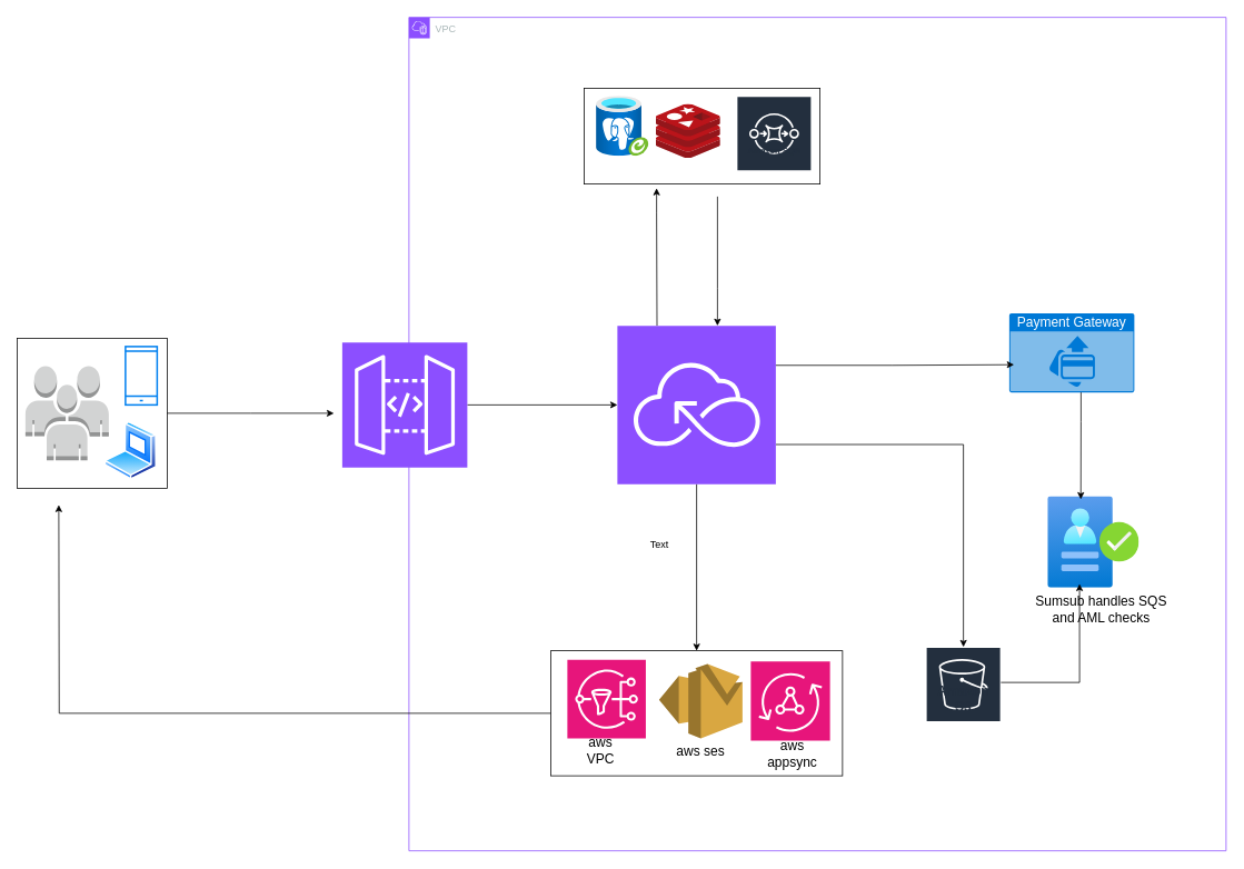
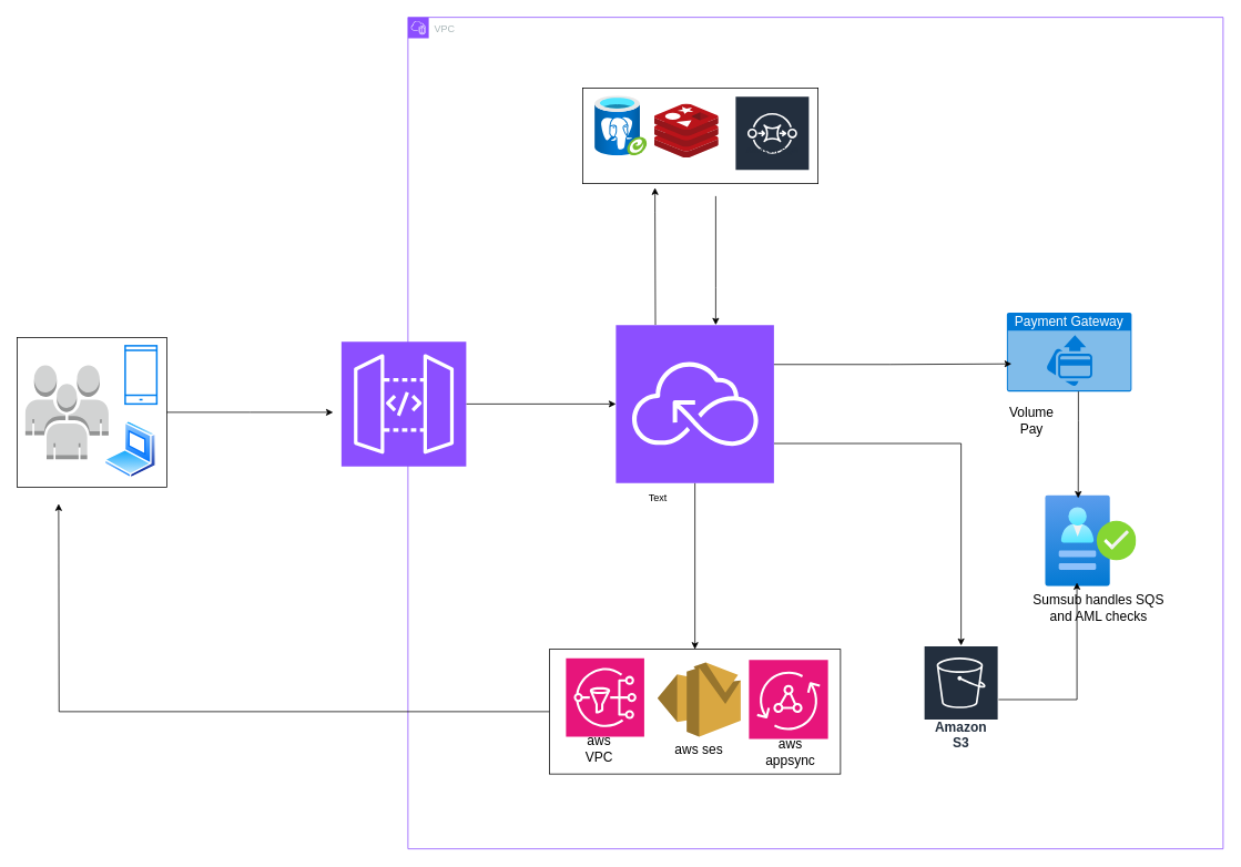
  <mxCell id="0" />
  <mxCell id="1" parent="0" />
  <mxCell id="2" value="VPC" style="points=[[0,0],[0.25,0],[0.5,0],[0.75,0],[1,0],[1,0.25],[1,0.5],[1,0.75],[1,1],[0.75,1],[0.5,1],[0.25,1],[0,1],[0,0.75],[0,0.5],[0,0.25]];outlineConnect=0;gradientColor=none;html=1;whiteSpace=wrap;fontSize=12;fontStyle=0;container=1;pointerEvents=0;collapsible=0;recursiveResize=0;shape=mxgraph.aws4.group;grIcon=mxgraph.aws4.group_vpc2;strokeColor=#8C4FFF;fillColor=none;verticalAlign=top;align=left;spacingLeft=30;fontColor=#AAB7B8;dashed=0;" parent="1" vertex="1"><mxGeometry x="490" y="20" width="980" height="1000" as="geometry" /></mxCell>
  <mxCell id="3" style="edgeStyle=orthogonalEdgeStyle;rounded=0;orthogonalLoop=1;jettySize=auto;html=1;" parent="2" source="4" target="11" edge="1"><mxGeometry relative="1" as="geometry" /></mxCell>
  <mxCell id="4" value="" style="sketch=0;points=[[0,0,0],[0.25,0,0],[0.5,0,0],[0.75,0,0],[1,0,0],[0,1,0],[0.25,1,0],[0.5,1,0],[0.75,1,0],[1,1,0],[0,0.25,0],[0,0.5,0],[0,0.75,0],[1,0.25,0],[1,0.5,0],[1,0.75,0]];outlineConnect=0;fontColor=#232F3E;fillColor=#8C4FFF;strokeColor=#ffffff;dashed=0;verticalLabelPosition=bottom;verticalAlign=top;align=center;html=1;fontSize=12;fontStyle=0;aspect=fixed;shape=mxgraph.aws4.resourceIcon;resIcon=mxgraph.aws4.api_gateway;" parent="2" vertex="1"><mxGeometry x="-80" y="390" width="150" height="150" as="geometry" /></mxCell>
  <mxCell id="5" style="edgeStyle=orthogonalEdgeStyle;rounded=0;orthogonalLoop=1;jettySize=auto;html=1;" parent="2" target="11" edge="1"><mxGeometry relative="1" as="geometry"><mxPoint x="370" y="215" as="sourcePoint" /><Array as="points"><mxPoint x="370" y="325" /><mxPoint x="370" y="325" /></Array></mxGeometry></mxCell>
  <mxCell id="6" value="" style="image;aspect=fixed;html=1;points=[];align=center;fontSize=12;image=img/lib/azure2/identity/Verification_As_A_Service.svg;" parent="2" vertex="1"><mxGeometry x="766.36" y="575" width="109.53" height="109.53" as="geometry" /></mxCell>
- <mxCell id="7" value="&lt;font style=&quot;font-size: 16px;&quot;&gt;Amazon S3&lt;/font&gt;" style="sketch=0;outlineConnect=0;fontColor=#232F3E;gradientColor=none;strokeColor=#ffffff;fillColor=#232F3E;dashed=0;verticalLabelPosition=middle;verticalAlign=bottom;align=center;html=1;whiteSpace=wrap;fontSize=10;fontStyle=1;spacing=3;shape=mxgraph.aws4.productIcon;prIcon=mxgraph.aws4.s3;" parent="2" vertex="1"><mxGeometry x="620" y="755.47" width="90" height="85" as="geometry" /></mxCell>
+ <mxCell id="7" value="&lt;font style=&quot;font-size: 16px;&quot;&gt;Amazon S3&lt;/font&gt;" style="sketch=0;outlineConnect=0;fontColor=#232F3E;gradientColor=none;strokeColor=#ffffff;fillColor=#232F3E;dashed=0;verticalLabelPosition=middle;verticalAlign=bottom;align=center;html=1;whiteSpace=wrap;fontSize=10;fontStyle=1;spacing=3;shape=mxgraph.aws4.productIcon;prIcon=mxgraph.aws4.s3;" parent="2" vertex="1"><mxGeometry x="620" y="755.47" width="90" height="130" as="geometry" /></mxCell>
  <mxCell id="8" style="edgeStyle=orthogonalEdgeStyle;rounded=0;orthogonalLoop=1;jettySize=auto;html=1;exitX=0.25;exitY=0;exitDx=0;exitDy=0;exitPerimeter=0;" parent="2" source="11" edge="1"><mxGeometry relative="1" as="geometry"><mxPoint x="297" y="205" as="targetPoint" /><Array as="points"><mxPoint x="298" y="235" /><mxPoint x="298" y="235" /></Array></mxGeometry></mxCell>
  <mxCell id="9" style="edgeStyle=orthogonalEdgeStyle;rounded=0;orthogonalLoop=1;jettySize=auto;html=1;entryX=0.5;entryY=0;entryDx=0;entryDy=0;" parent="2" source="11" target="16" edge="1"><mxGeometry relative="1" as="geometry" /></mxCell>
  <mxCell id="10" style="edgeStyle=orthogonalEdgeStyle;rounded=0;orthogonalLoop=1;jettySize=auto;html=1;exitX=1;exitY=0.75;exitDx=0;exitDy=0;exitPerimeter=0;" parent="2" source="11" target="7" edge="1"><mxGeometry relative="1" as="geometry"><Array as="points"><mxPoint x="665" y="512" /></Array></mxGeometry></mxCell>
  <mxCell id="11" value="" style="sketch=0;points=[[0,0,0],[0.25,0,0],[0.5,0,0],[0.75,0,0],[1,0,0],[0,1,0],[0.25,1,0],[0.5,1,0],[0.75,1,0],[1,1,0],[0,0.25,0],[0,0.5,0],[0,0.75,0],[1,0.25,0],[1,0.5,0],[1,0.75,0]];outlineConnect=0;fontColor=#232F3E;fillColor=#8C4FFF;strokeColor=#ffffff;dashed=0;verticalLabelPosition=bottom;verticalAlign=top;align=center;html=1;fontSize=12;fontStyle=0;aspect=fixed;shape=mxgraph.aws4.resourceIcon;resIcon=mxgraph.aws4.serverless;" parent="2" vertex="1"><mxGeometry x="250" y="370" width="190" height="190" as="geometry" /></mxCell>
  <mxCell id="12" value="" style="sketch=0;points=[[0,0,0],[0.25,0,0],[0.5,0,0],[0.75,0,0],[1,0,0],[0,1,0],[0.25,1,0],[0.5,1,0],[0.75,1,0],[1,1,0],[0,0.25,0],[0,0.5,0],[0,0.75,0],[1,0.25,0],[1,0.5,0],[1,0.75,0]];outlineConnect=0;fontColor=#232F3E;fillColor=#E7157B;strokeColor=#ffffff;dashed=0;verticalLabelPosition=bottom;verticalAlign=top;align=center;html=1;fontSize=12;fontStyle=0;aspect=fixed;shape=mxgraph.aws4.resourceIcon;resIcon=mxgraph.aws4.appsync;" parent="2" vertex="1"><mxGeometry x="410" y="772.97" width="95" height="95" as="geometry" /></mxCell>
  <mxCell id="13" value="" style="outlineConnect=0;dashed=0;verticalLabelPosition=bottom;verticalAlign=top;align=center;html=1;shape=mxgraph.aws3.ses;fillColor=#D9A741;gradientColor=none;" parent="2" vertex="1"><mxGeometry x="300" y="775.94" width="100" height="89.06" as="geometry" /></mxCell>
  <mxCell id="14" value="" style="sketch=0;points=[[0,0,0],[0.25,0,0],[0.5,0,0],[0.75,0,0],[1,0,0],[0,1,0],[0.25,1,0],[0.5,1,0],[0.75,1,0],[1,1,0],[0,0.25,0],[0,0.5,0],[0,0.75,0],[1,0.25,0],[1,0.5,0],[1,0.75,0]];outlineConnect=0;fontColor=#232F3E;fillColor=#E7157B;strokeColor=#ffffff;dashed=0;verticalLabelPosition=bottom;verticalAlign=top;align=center;html=1;fontSize=12;fontStyle=0;aspect=fixed;shape=mxgraph.aws4.resourceIcon;resIcon=mxgraph.aws4.sns;" parent="2" vertex="1"><mxGeometry x="190" y="770.94" width="94.06" height="94.06" as="geometry" /></mxCell>
  <mxCell id="15" style="edgeStyle=orthogonalEdgeStyle;rounded=0;orthogonalLoop=1;jettySize=auto;html=1;" parent="2" source="16" edge="1"><mxGeometry relative="1" as="geometry"><mxPoint x="-420" y="585.0" as="targetPoint" /></mxGeometry></mxCell>
  <mxCell id="16" value="" style="rounded=0;whiteSpace=wrap;html=1;fillColor=none;" parent="2" vertex="1"><mxGeometry x="170" y="760" width="350" height="150" as="geometry" /></mxCell>
  <mxCell id="17" value="&lt;font style=&quot;font-size: 16px;&quot;&gt;aws appsync&lt;/font&gt;" style="text;html=1;align=center;verticalAlign=middle;whiteSpace=wrap;rounded=0;" parent="2" vertex="1"><mxGeometry x="430" y="867.97" width="60" height="30" as="geometry" /></mxCell>
  <mxCell id="18" value="&lt;font style=&quot;font-size: 16px;&quot;&gt;aws ses&lt;/font&gt;" style="text;html=1;align=center;verticalAlign=middle;whiteSpace=wrap;rounded=0;" parent="2" vertex="1"><mxGeometry x="320" y="865" width="60" height="30" as="geometry" /></mxCell>
  <mxCell id="19" value="&lt;font style=&quot;font-size: 16px;&quot;&gt;aws VPC&lt;/font&gt;" style="text;html=1;align=center;verticalAlign=middle;whiteSpace=wrap;rounded=0;" parent="2" vertex="1"><mxGeometry x="200" y="865" width="60" height="30" as="geometry" /></mxCell>
  <mxCell id="20" value="&lt;font style=&quot;font-size: 16px;&quot;&gt;Payment Gateway&lt;/font&gt;" style="html=1;whiteSpace=wrap;strokeColor=none;fillColor=#0079D6;labelPosition=center;verticalLabelPosition=middle;verticalAlign=top;align=center;fontSize=12;outlineConnect=0;spacingTop=-6;fontColor=#FFFFFF;sketch=0;shape=mxgraph.sitemap.payment;" parent="2" vertex="1"><mxGeometry x="720" y="355" width="150" height="95" as="geometry" /></mxCell>
  <mxCell id="21" style="edgeStyle=orthogonalEdgeStyle;rounded=0;orthogonalLoop=1;jettySize=auto;html=1;entryX=0.36;entryY=0.03;entryDx=0;entryDy=0;entryPerimeter=0;" parent="2" source="20" target="6" edge="1"><mxGeometry relative="1" as="geometry"><Array as="points"><mxPoint x="806" y="485" /><mxPoint x="806" y="485" /></Array></mxGeometry></mxCell>
  <mxCell id="22" value="" style="group" parent="2" vertex="1" connectable="0"><mxGeometry x="210" y="85" width="283" height="115" as="geometry" /></mxCell>
  <mxCell id="23" value="Amazon SQS" style="sketch=0;outlineConnect=0;fontColor=#232F3E;gradientColor=none;strokeColor=#ffffff;fillColor=#232F3E;dashed=0;verticalLabelPosition=middle;verticalAlign=bottom;align=center;html=1;whiteSpace=wrap;fontSize=10;fontStyle=1;spacing=3;shape=mxgraph.aws4.productIcon;prIcon=mxgraph.aws4.sqs;" parent="22" vertex="1"><mxGeometry x="183" y="9.58" width="90" height="75" as="geometry" /></mxCell>
  <mxCell id="24" value="" style="image;aspect=fixed;html=1;points=[];align=center;fontSize=12;image=img/lib/azure2/databases/Azure_Database_PostgreSQL_Server_Group.svg;container=0;" parent="22" vertex="1"><mxGeometry x="14.417" y="9.583" width="63.606" height="72.083" as="geometry" /></mxCell>
  <mxCell id="25" value="" style="image;sketch=0;aspect=fixed;html=1;points=[];align=center;fontSize=12;image=img/lib/mscae/Cache_Redis_Product.svg;container=0;" parent="22" vertex="1"><mxGeometry x="86.5" y="19.167" width="77.237" height="64.875" as="geometry" /></mxCell>
  <mxCell id="26" value="" style="rounded=0;whiteSpace=wrap;html=1;fillColor=none;container=0;" parent="22" vertex="1"><mxGeometry width="283" height="115" as="geometry" /></mxCell>
  <mxCell id="27" value="" style="edgeStyle=orthogonalEdgeStyle;rounded=0;orthogonalLoop=1;jettySize=auto;html=1;entryX=0.346;entryY=0.957;entryDx=0;entryDy=0;entryPerimeter=0;" parent="2" source="7" target="6" edge="1"><mxGeometry relative="1" as="geometry"><mxPoint x="1290" y="905" as="sourcePoint" /><mxPoint x="805.02" y="734.04" as="targetPoint" /></mxGeometry></mxCell>
+ <mxCell id="28" value="&lt;font style=&quot;font-size: 16px;&quot;&gt;Volume Pay&lt;/font&gt;" style="text;html=1;align=center;verticalAlign=middle;whiteSpace=wrap;rounded=0;" parent="2" vertex="1"><mxGeometry x="720" y="470" width="60" height="30" as="geometry" /></mxCell>
  <mxCell id="29" value="&lt;font style=&quot;font-size: 16px;&quot;&gt;Sumsub handles SQS&lt;/font&gt;&lt;div&gt;&lt;font style=&quot;font-size: 16px;&quot;&gt;and AML checks&lt;/font&gt;&lt;/div&gt;" style="text;html=1;align=center;verticalAlign=middle;resizable=0;points=[];autosize=1;strokeColor=none;fillColor=none;" parent="2" vertex="1"><mxGeometry x="740" y="685" width="180" height="50" as="geometry" /></mxCell>
  <mxCell id="30" style="edgeStyle=orthogonalEdgeStyle;rounded=0;orthogonalLoop=1;jettySize=auto;html=1;exitX=1;exitY=0.25;exitDx=0;exitDy=0;exitPerimeter=0;entryX=0.038;entryY=0.65;entryDx=0;entryDy=0;entryPerimeter=0;" parent="2" source="11" target="20" edge="1"><mxGeometry relative="1" as="geometry" /></mxCell>
  <mxCell id="31" value="" style="group" parent="1" vertex="1" connectable="0"><mxGeometry x="20" y="405" width="180" height="180" as="geometry" /></mxCell>
  <mxCell id="32" value="" style="whiteSpace=wrap;html=1;aspect=fixed;" parent="31" vertex="1"><mxGeometry width="180" height="180" as="geometry" /></mxCell>
  <mxCell id="33" value="" style="html=1;verticalLabelPosition=bottom;align=center;labelBackgroundColor=#ffffff;verticalAlign=top;strokeWidth=2;strokeColor=#0080F0;shadow=0;dashed=0;shape=mxgraph.ios7.icons.smartphone;" parent="31" vertex="1"><mxGeometry x="130" y="10" width="38" height="70" as="geometry" /></mxCell>
  <mxCell id="34" value="" style="image;aspect=fixed;perimeter=ellipsePerimeter;html=1;align=center;shadow=0;dashed=0;spacingTop=3;image=img/lib/active_directory/laptop_client.svg;" parent="31" vertex="1"><mxGeometry x="105" y="100" width="63" height="70" as="geometry" /></mxCell>
  <mxCell id="35" value="" style="outlineConnect=0;dashed=0;verticalLabelPosition=bottom;verticalAlign=top;align=center;html=1;shape=mxgraph.aws3.users;fillColor=#D2D3D3;gradientColor=none;" parent="31" vertex="1"><mxGeometry x="10" y="33.5" width="100" height="113" as="geometry" /></mxCell>
  <mxCell id="36" style="edgeStyle=orthogonalEdgeStyle;rounded=0;orthogonalLoop=1;jettySize=auto;html=1;exitX=1;exitY=0.5;exitDx=0;exitDy=0;" parent="31" source="32" edge="1"><mxGeometry relative="1" as="geometry"><mxPoint x="380" y="90" as="targetPoint" /></mxGeometry></mxCell>
- <mxCell id="37" value="Text" style="text;html=1;align=center;verticalAlign=middle;resizable=0;points=[];autosize=1;strokeColor=none;fillColor=none;" parent="1" vertex="1"><mxGeometry x="765" y="638" width="50" height="30" as="geometry" /></mxCell>
+ <mxCell id="37" value="Text" style="text;html=1;align=center;verticalAlign=middle;resizable=0;points=[];autosize=1;strokeColor=none;fillColor=none;" parent="1" vertex="1"><mxGeometry x="765" y="583" width="50" height="30" as="geometry" /></mxCell>
